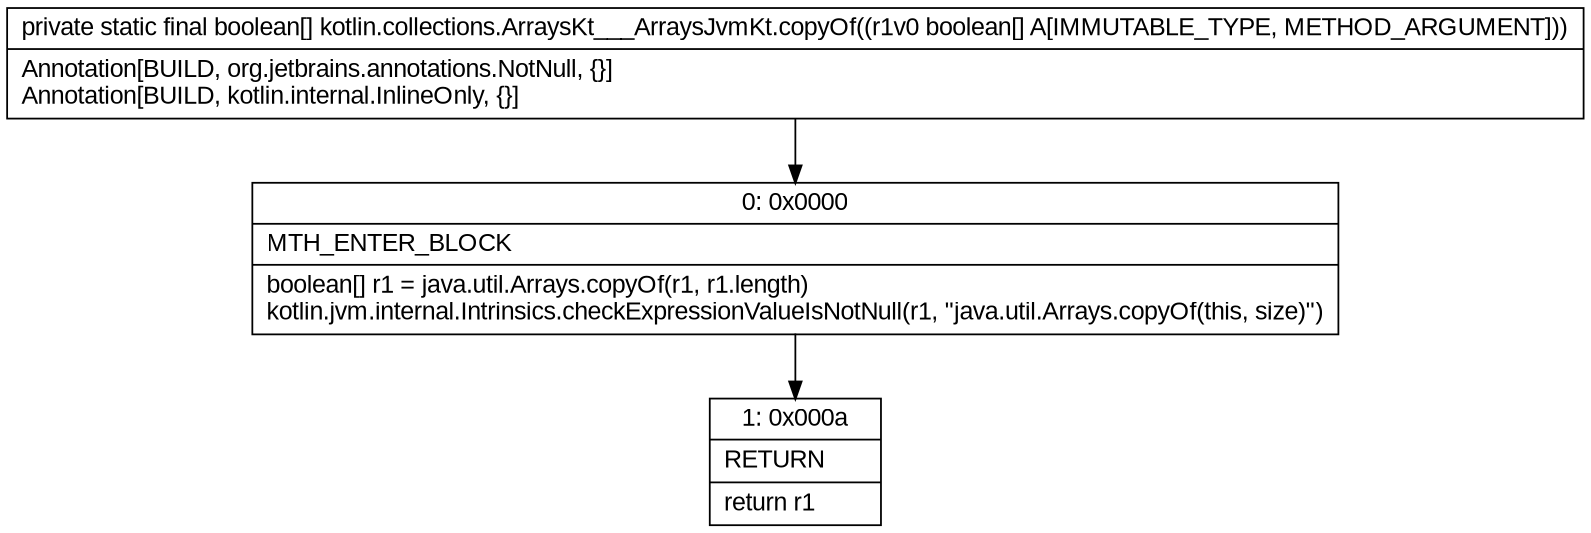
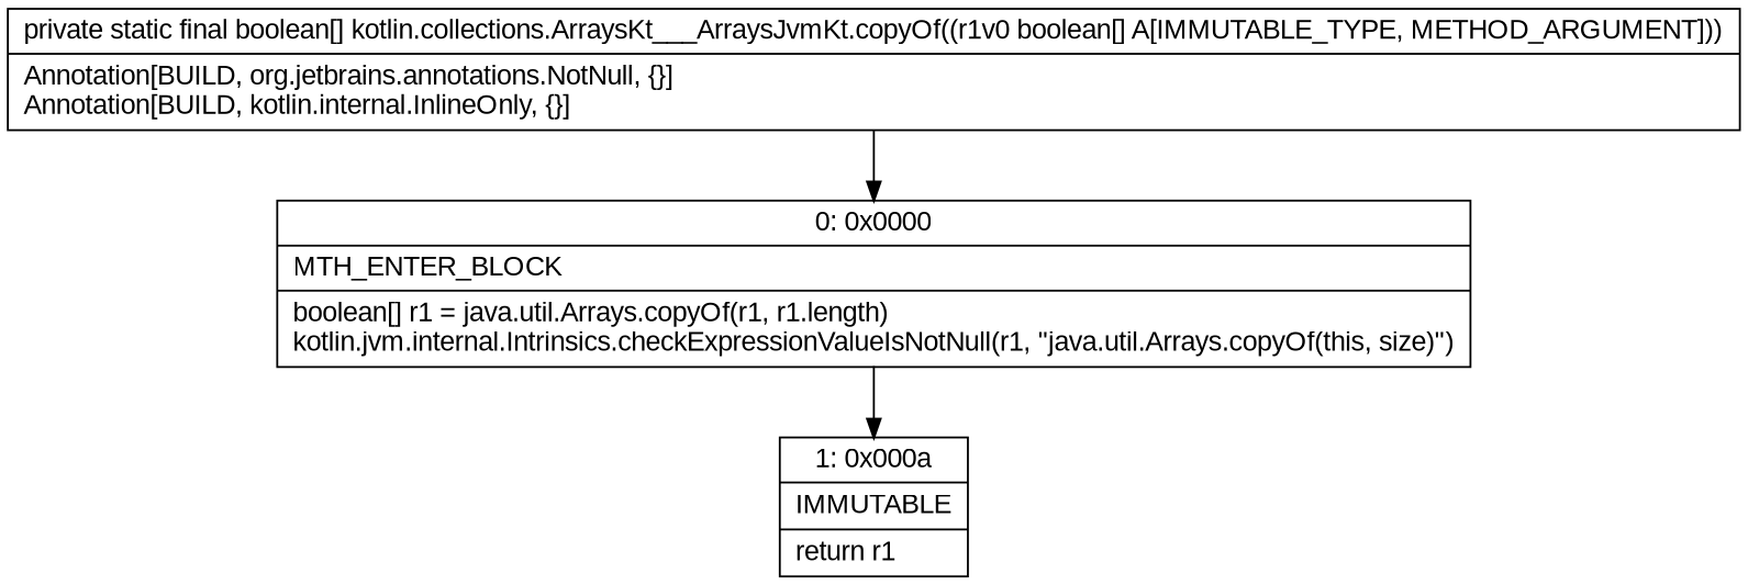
  digraph {
    fontname="Liberation Sans"
    node [shape=record fontname="Liberation Sans"]
    edge [fontname="Liberation Sans"]
    n1 [label="{0\:\ 0x0000|MTH_ENTER_BLOCK\l|boolean[] r1 = java.util.Arrays.copyOf(r1, r1.length)\lkotlin.jvm.internal.Intrinsics.checkExpressionValueIsNotNull(r1, \"java.util.Arrays.copyOf(this, size)\")\l}"]
-   n2 [label="{1\:\ 0x000a|RETURN\l|return r1\l}"]
+   n2 [label="{1\:\ 0x000a|IMMUTABLE\l|return r1\l}"]
    n3 [label="{private static final boolean[] kotlin.collections.ArraysKt___ArraysJvmKt.copyOf((r1v0 boolean[] A[IMMUTABLE_TYPE, METHOD_ARGUMENT]))  | Annotation[BUILD, org.jetbrains.annotations.NotNull, \{\}]\lAnnotation[BUILD, kotlin.internal.InlineOnly, \{\}]\l}"]
    n1 -> n2
    n3 -> n1
  }
